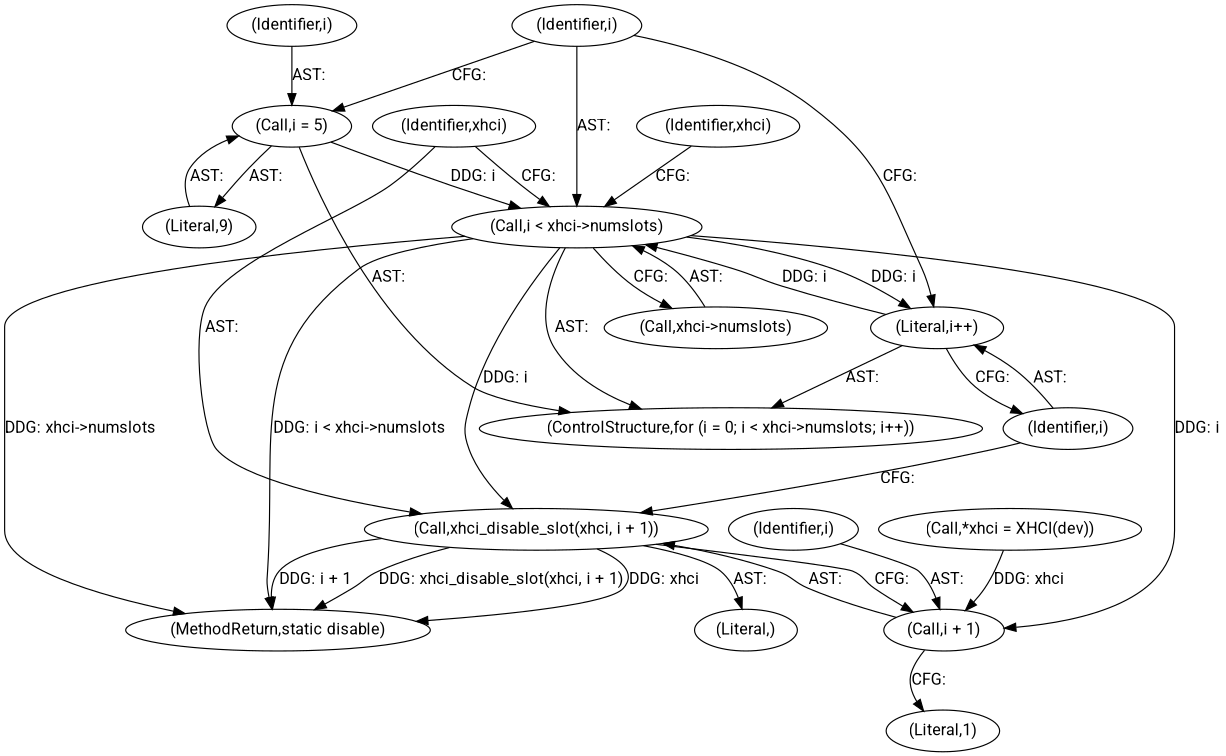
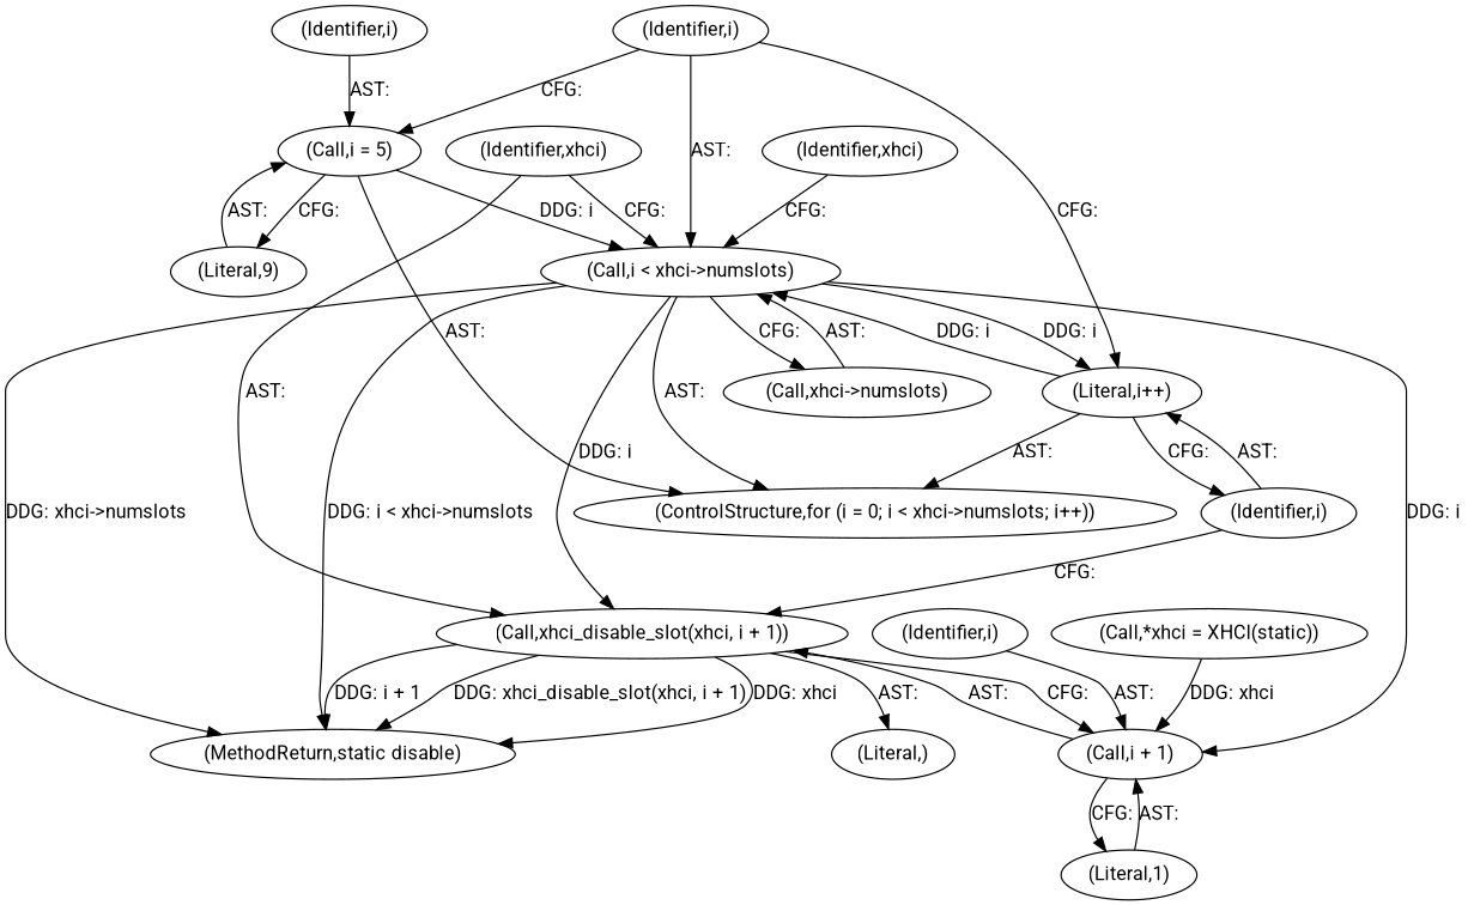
  digraph {
    fontname=Roboto
    node [fontname=Roboto]
    edge [fontname=Roboto]
    n1 [label="(Call,i < xhci->numslots)"]
    n2 [label="(Literal,i++)"]
    n3 [label="(Call,xhci_disable_slot(xhci, i + 1))"]
    n4 [label="(Call,i + 1)"]
    n5 [label="(MethodReturn,static disable)"]
    n6 [label="(ControlStructure,for (i = 0; i < xhci->numslots; i++))"]
    n7 [label="(Call,xhci->numslots)"]
    n8 [label="(Identifier,i)"]
    n9 [label="(Literal,)"]
    n10 [label="(Literal,1)"]
    n11 [label="(Call,i = 5)"]
    n12 [label="(Literal,9)"]
    n13 [label="(Identifier,xhci)"]
    n14 [label="(Identifier,i)"]
    n15 [label="(Identifier,i)"]
-   n16 [label="(Call,*xhci = XHCI(dev))"]
+   n16 [label="(Call,*xhci = XHCI(static))"]
    n17 [label="(Identifier,xhci)"]
    n18 [label="(Identifier,i)"]
    n1 -> n2 [label="DDG: i"]
    n1 -> n3 [label="DDG: i"]
    n1 -> n4 [label="DDG: i"]
    n1 -> n5 [label="DDG: xhci->numslots"]
    n1 -> n5 [label="DDG: i < xhci->numslots"]
    n1 -> n6 [label="AST: "]
    n1 -> n7 [label="CFG: "]
    n2 -> n1 [label="DDG: i"]
    n2 -> n6 [label="AST: "]
    n2 -> n8 [label="CFG: "]
    n3 -> n4 [label="CFG: "]
    n3 -> n5 [label="DDG: i + 1"]
    n3 -> n5 [label="DDG: xhci_disable_slot(xhci, i + 1)"]
    n3 -> n5 [label="DDG: xhci"]
    n3 -> n9 [label="AST: "]
    n4 -> n3 [label="AST: "]
    n4 -> n10 [label="CFG: "]
    n7 -> n1 [label="AST: "]
    n8 -> n2 [label="AST: "]
    n8 -> n3 [label="CFG: "]
+   n10 -> n4 [label="AST: "]
    n11 -> n1 [label="DDG: i"]
    n11 -> n6 [label="AST: "]
-   n11 -> n12 [label="AST: "]
+   n11 -> n12 [label="CFG: "]
    n12 -> n11 [label="AST: "]
    n13 -> n1 [label="CFG: "]
    n14 -> n11 [label="AST: "]
    n15 -> n4 [label="AST: "]
    n16 -> n4 [label="DDG: xhci"]
    n17 -> n1 [label="CFG: "]
    n17 -> n3 [label="AST: "]
    n18 -> n1 [label="AST: "]
    n18 -> n2 [label="CFG: "]
    n18 -> n11 [label="CFG: "]
  }
